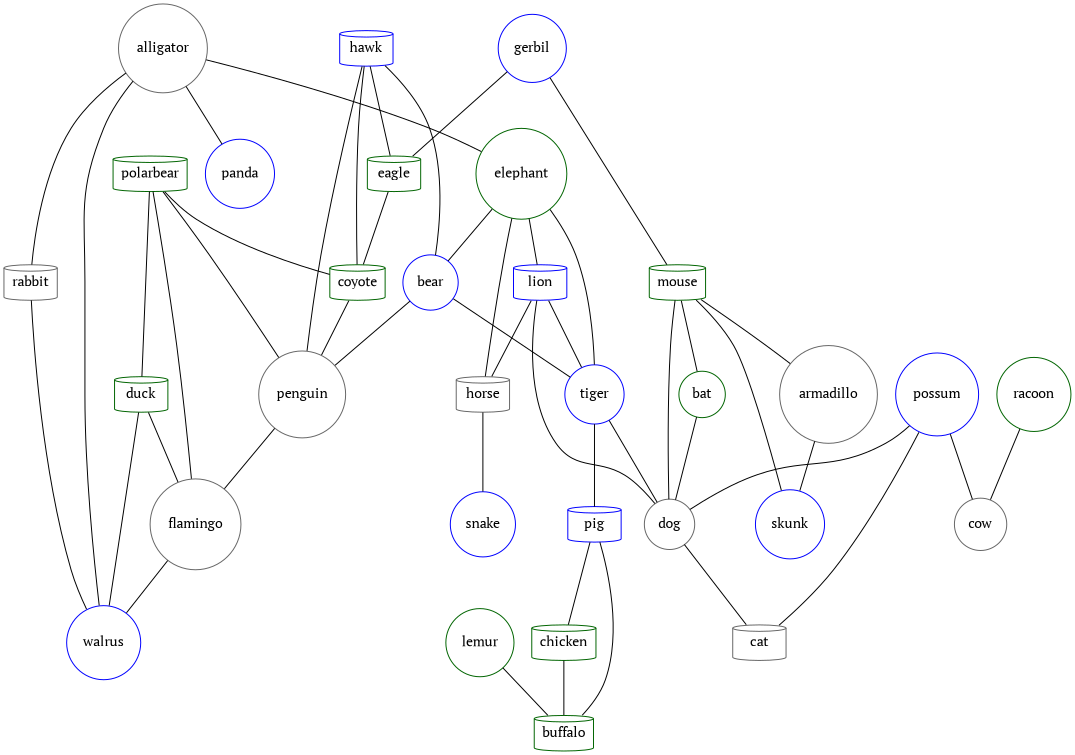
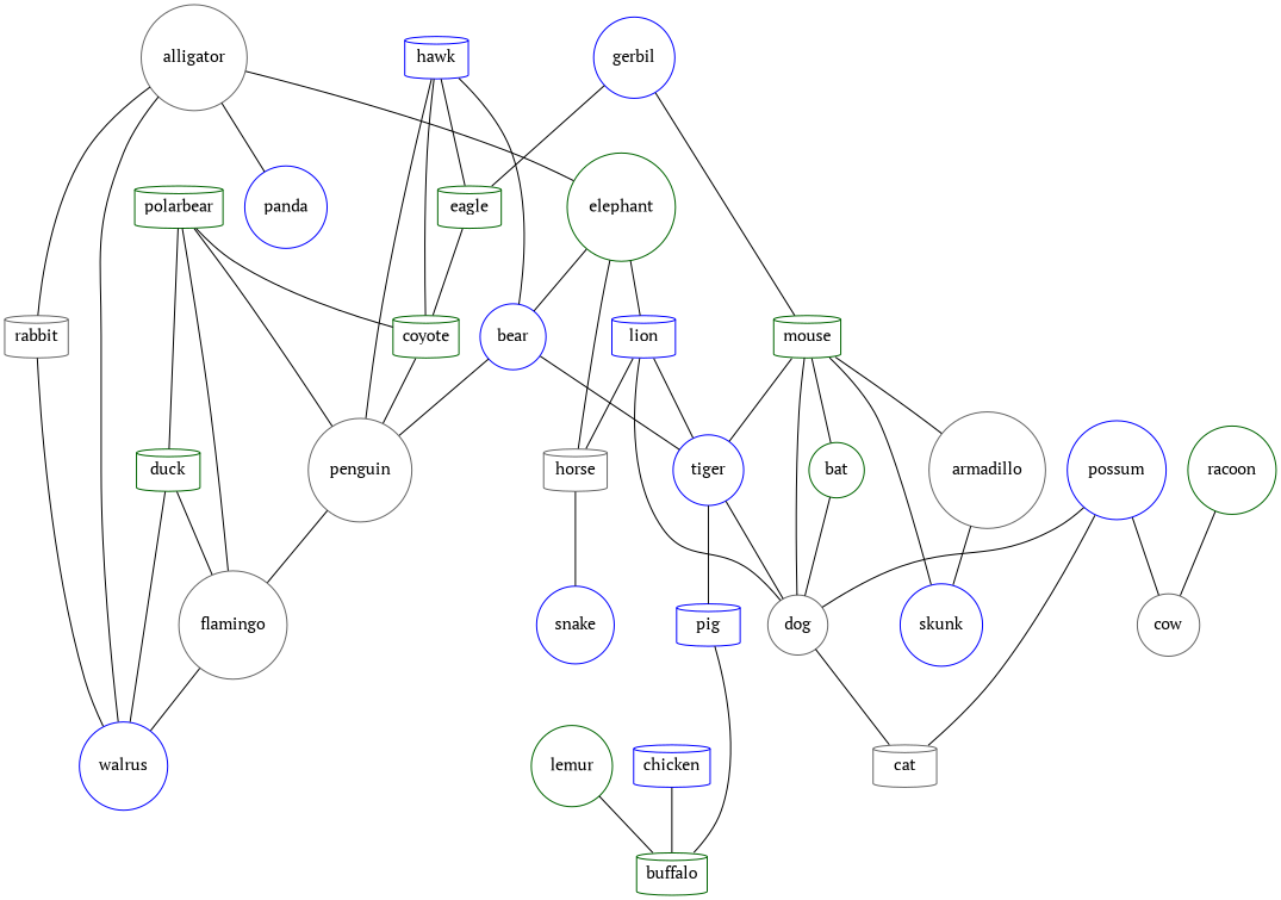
  strict graph {
    fontname="PT Serif"
    node [color=blue fontname="PT Serif" shape=circle]
    edge [fontname="PT Serif" weight=1]
    polarbear [color=darkgreen shape=cylinder]
    duck [color=darkgreen shape=cylinder]
    coyote [color=darkgreen shape=cylinder]
    penguin [color=gray40]
    flamingo [color=gray40]
    walrus
    hawk [shape=cylinder]
    eagle [color=darkgreen shape=cylinder]
    bear
    tiger
    gerbil
    mouse [color=darkgreen shape=cylinder]
    armadillo [color=gray40]
    bat [color=darkgreen]
    dog [color=gray40]
    skunk
    alligator [color=gray40]
    panda
    elephant [color=darkgreen]
    rabbit [color=gray40 shape=cylinder]
    lion [shape=cylinder]
    horse [color=gray40 shape=cylinder]
    cat [color=gray40 shape=cylinder]
    snake
    pig [shape=cylinder]
    lemur [color=darkgreen]
    buffalo [color=darkgreen shape=cylinder]
    racoon [color=darkgreen]
    cow [color=gray40]
-   chicken [color=darkgreen shape=cylinder]
+   chicken [shape=cylinder]
    possum
    polarbear -- duck
    polarbear -- coyote
    polarbear -- penguin
    polarbear -- flamingo
    duck -- flamingo
    duck -- walrus
    coyote -- penguin
    penguin -- flamingo
    flamingo -- walrus
    hawk -- coyote
    hawk -- penguin
    hawk -- eagle
    hawk -- bear
    eagle -- coyote
    bear -- penguin
    bear -- tiger
    tiger -- dog
    tiger -- pig
    gerbil -- eagle
    gerbil -- mouse
    mouse -- armadillo
    mouse -- bat
    mouse -- dog
    mouse -- skunk
    armadillo -- skunk
    bat -- dog
    dog -- cat
    alligator -- walrus
    alligator -- panda
    alligator -- elephant
    alligator -- rabbit
    elephant -- bear
-   elephant -- tiger
+   mouse -- tiger
    elephant -- lion
    elephant -- horse
    rabbit -- walrus
    lion -- tiger
    lion -- dog
    lion -- horse
    horse -- snake
    pig -- buffalo
-   pig -- chicken
    lemur -- buffalo
    racoon -- cow
    chicken -- buffalo
    possum -- dog
    possum -- cat
    possum -- cow
  }
